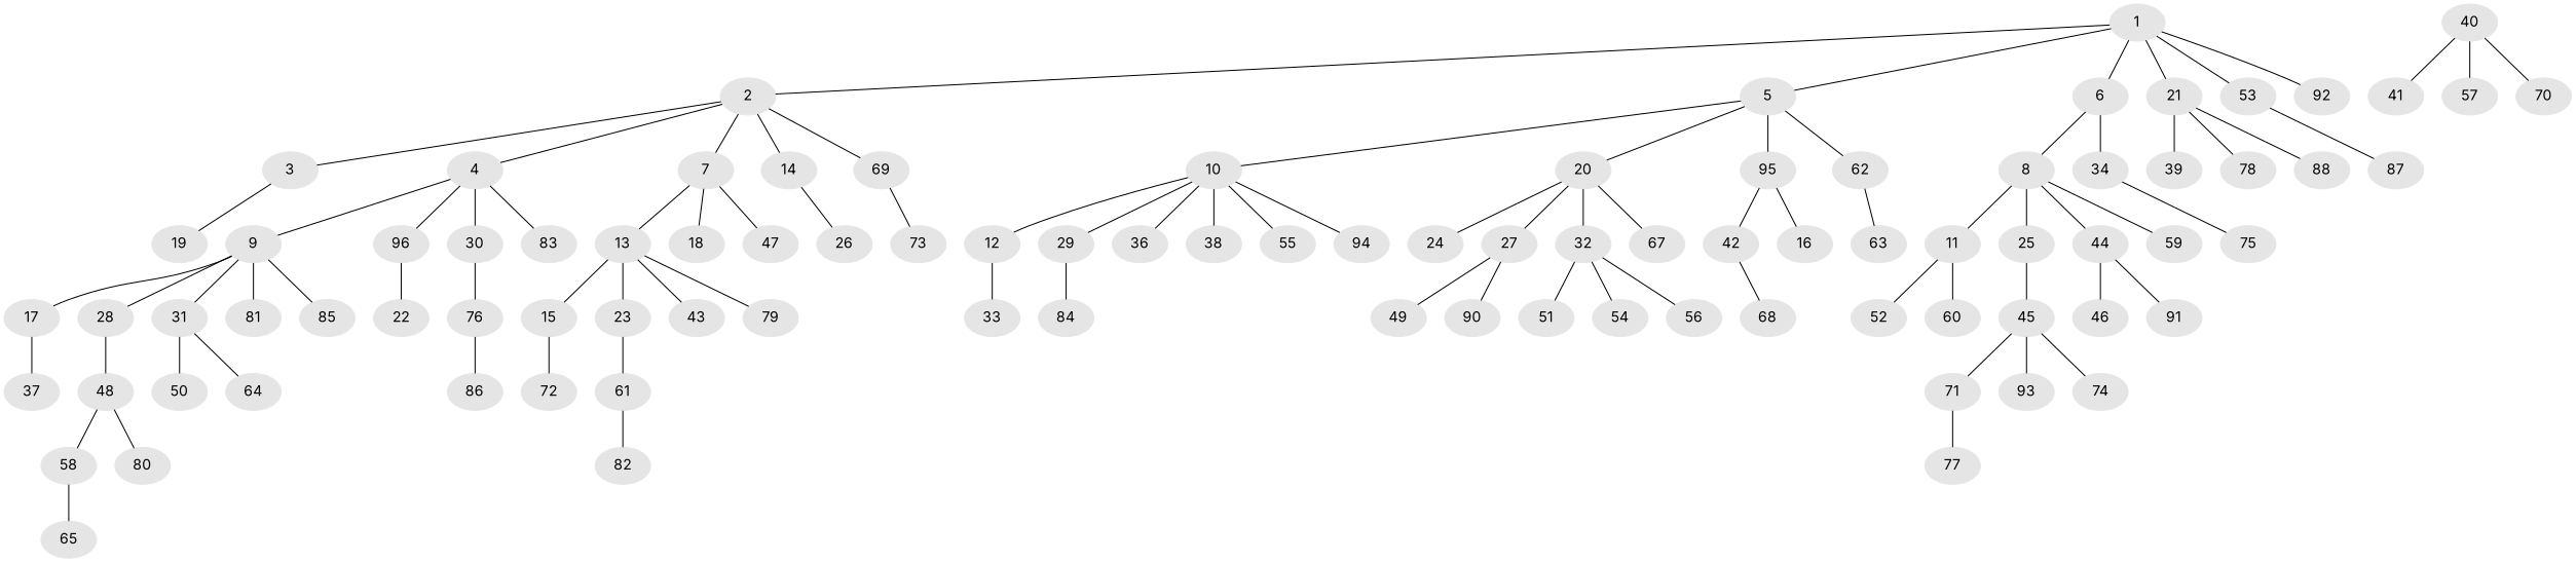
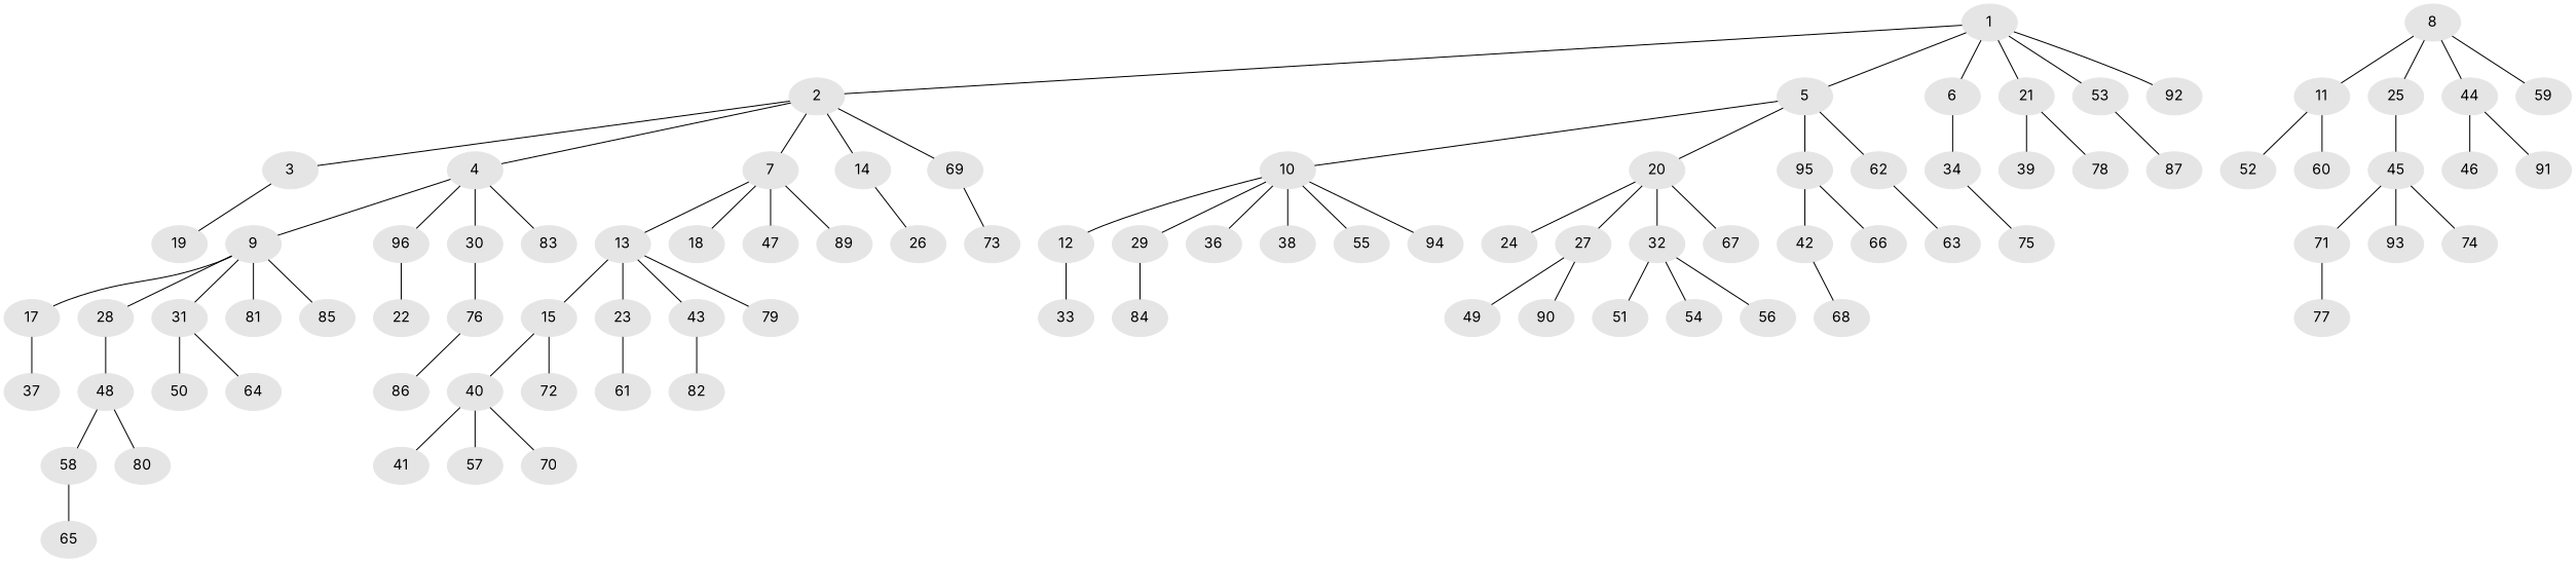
  graph {
    fontname=Inter
    node [color=gray90 fontname=Inter style=filled]
    edge [fontname=Inter]
    1
    2
    5
    6
    21
    53
    92
    3
    4
    7
    14
    69
    10
    20
    n15 [label=95]
    62
    8
    34
    39
    78
-   88
    87
    19
    9
    n25 [label=96]
    30
    83
    13
    18
    47
+   89
    26
    73
    17
    28
    31
    81
    85
    22
    76
    12
    29
    36
    38
    55
    94
    24
    27
    32
    67
    42
-   66 [label=16]
+   66
    63
    11
    25
    44
    59
    75
    15
    23
    43
    79
    52
    60
    45
    46
    91
    37
    48
    50
    64
    33
    84
    40
    72
    61
    41
    57
    70
    49
    90
    51
    54
    56
    82
    71
    93
    74
    58
    80
    86
    68
    77
    65
    1 -- 2
    1 -- 5
    1 -- 6
    1 -- 21
    1 -- 53
    1 -- 92
    2 -- 3
    2 -- 4
    2 -- 7
    2 -- 14
    2 -- 69
    5 -- 10
    5 -- 20
    5 -- n15
    5 -- 62
-   6 -- 8
    6 -- 34
    21 -- 39
    21 -- 78
-   21 -- 88
    53 -- 87
    3 -- 19
    4 -- 9
    4 -- n25
    4 -- 30
    4 -- 83
    7 -- 13
    7 -- 18
    7 -- 47
+   7 -- 89
    14 -- 26
    69 -- 73
    10 -- 12
    10 -- 29
    10 -- 36
    10 -- 38
    10 -- 55
    10 -- 94
    20 -- 24
    20 -- 27
    20 -- 32
    20 -- 67
    n15 -- 42
    n15 -- 66
    62 -- 63
    8 -- 11
    8 -- 25
    8 -- 44
    8 -- 59
    34 -- 75
    9 -- 17
    9 -- 28
    9 -- 31
    9 -- 81
    9 -- 85
    n25 -- 22
    30 -- 76
    13 -- 15
    13 -- 23
    13 -- 43
    13 -- 79
    17 -- 37
    28 -- 48
    31 -- 50
    31 -- 64
    76 -- 86
    12 -- 33
    29 -- 84
    27 -- 49
    27 -- 90
    32 -- 51
    32 -- 54
    32 -- 56
    42 -- 68
    11 -- 52
    11 -- 60
    25 -- 45
    44 -- 46
    44 -- 91
+   15 -- 40
    15 -- 72
    23 -- 61
    45 -- 71
    45 -- 93
    45 -- 74
    48 -- 58
    48 -- 80
    40 -- 41
    40 -- 57
    40 -- 70
-   61 -- 82
+   43 -- 82
    71 -- 77
    58 -- 65
  }
